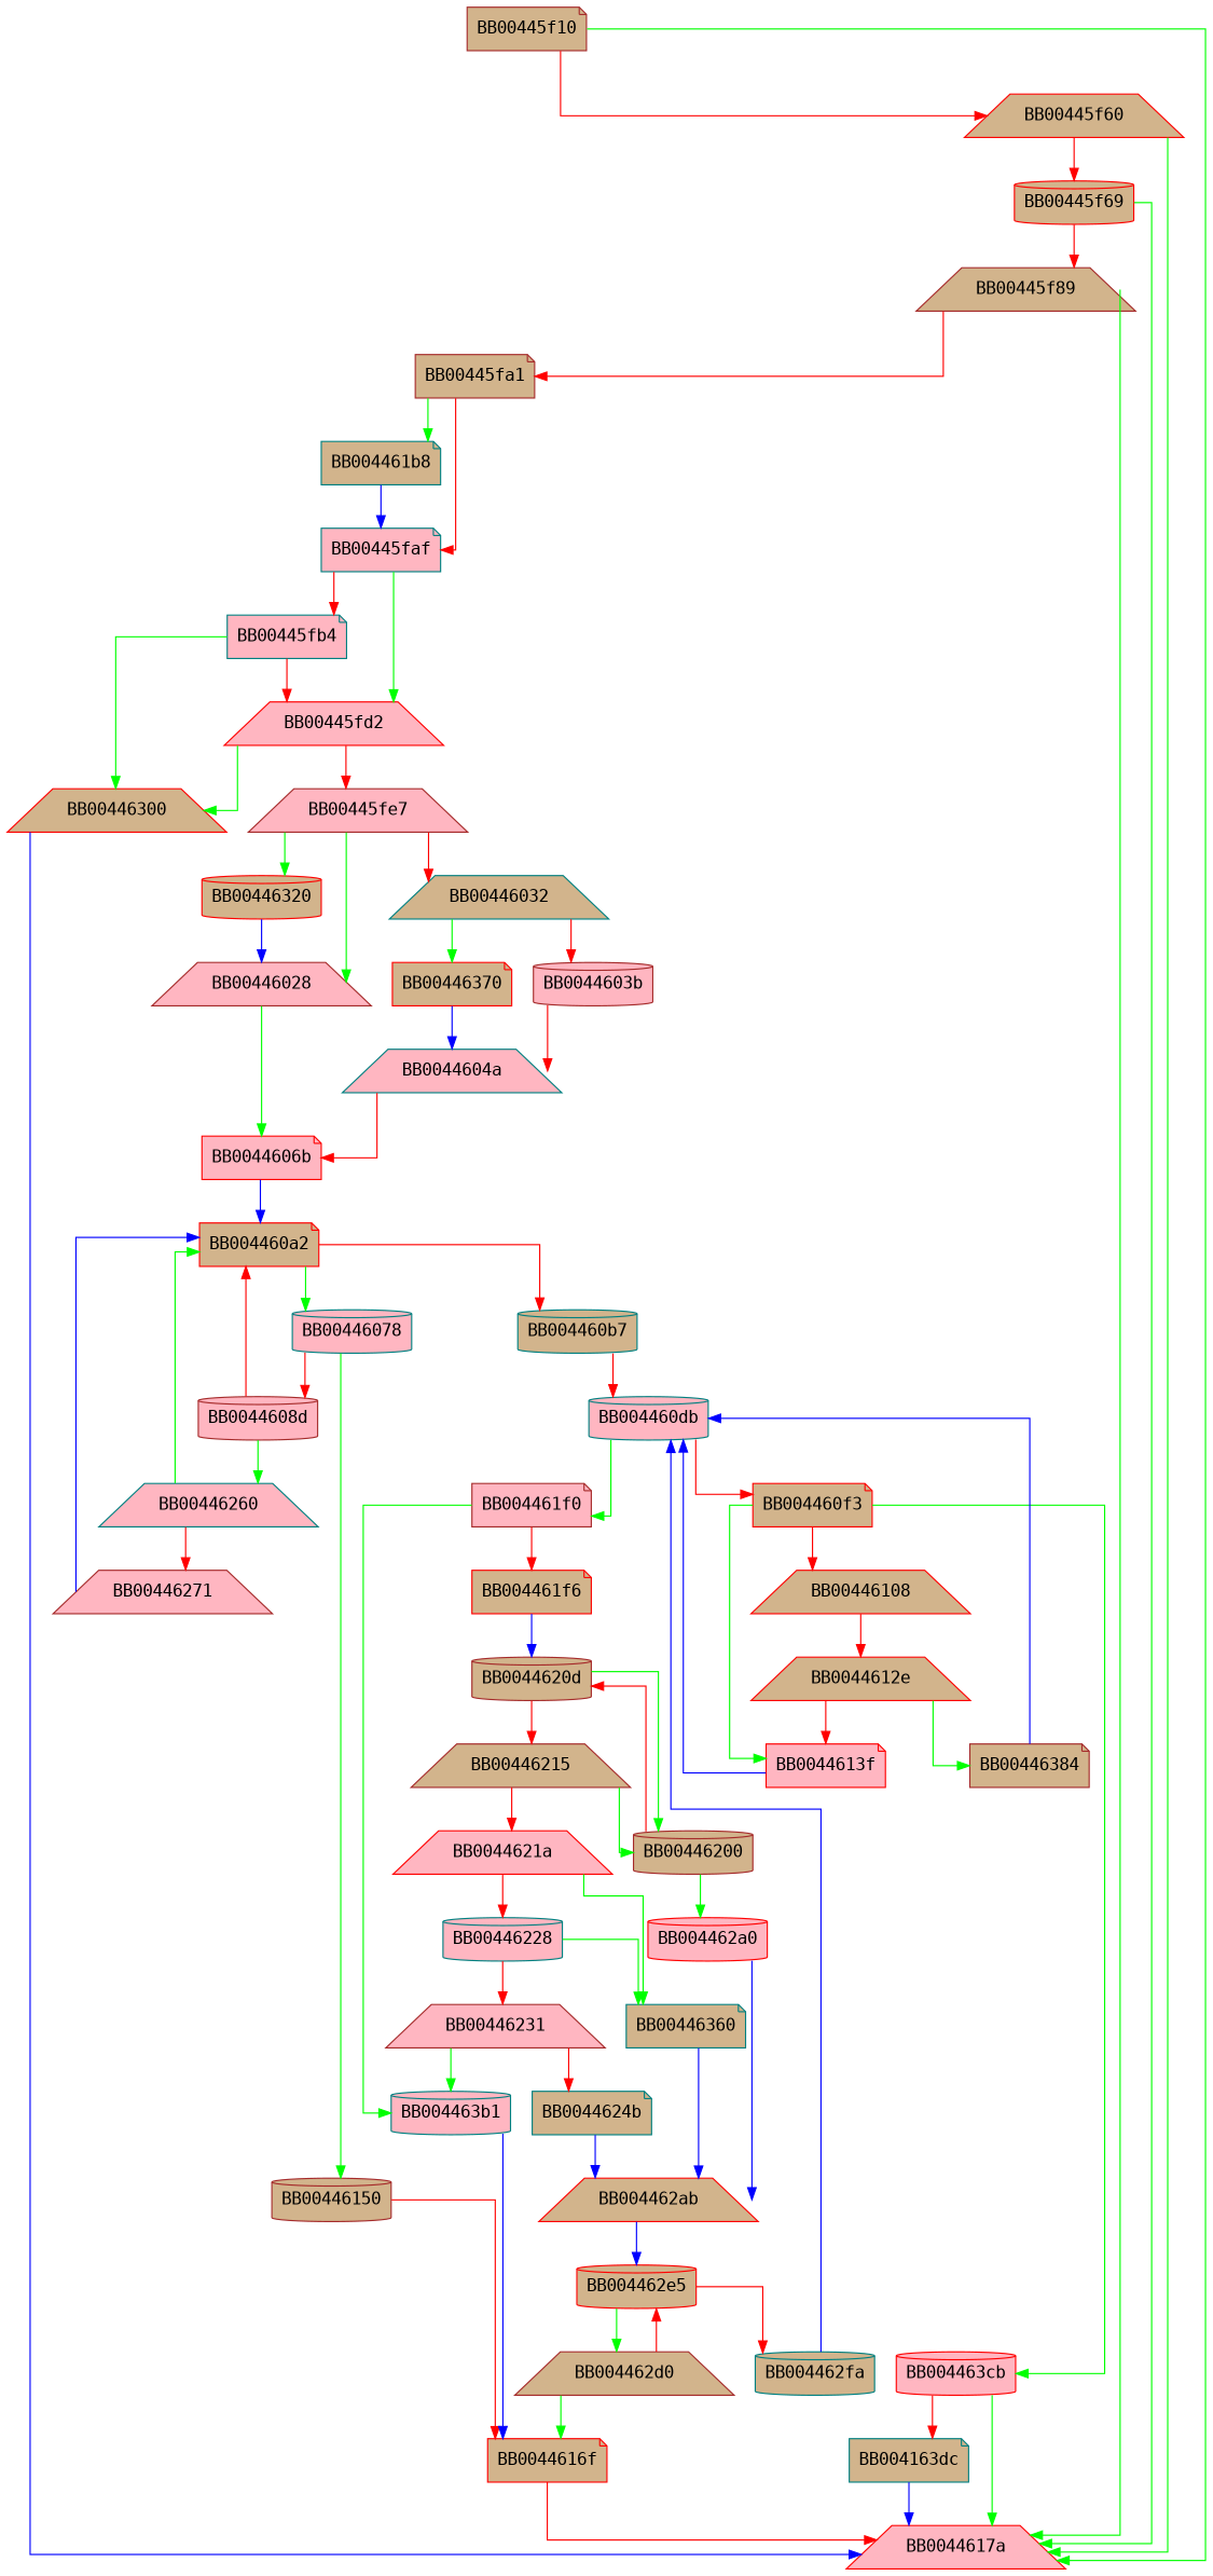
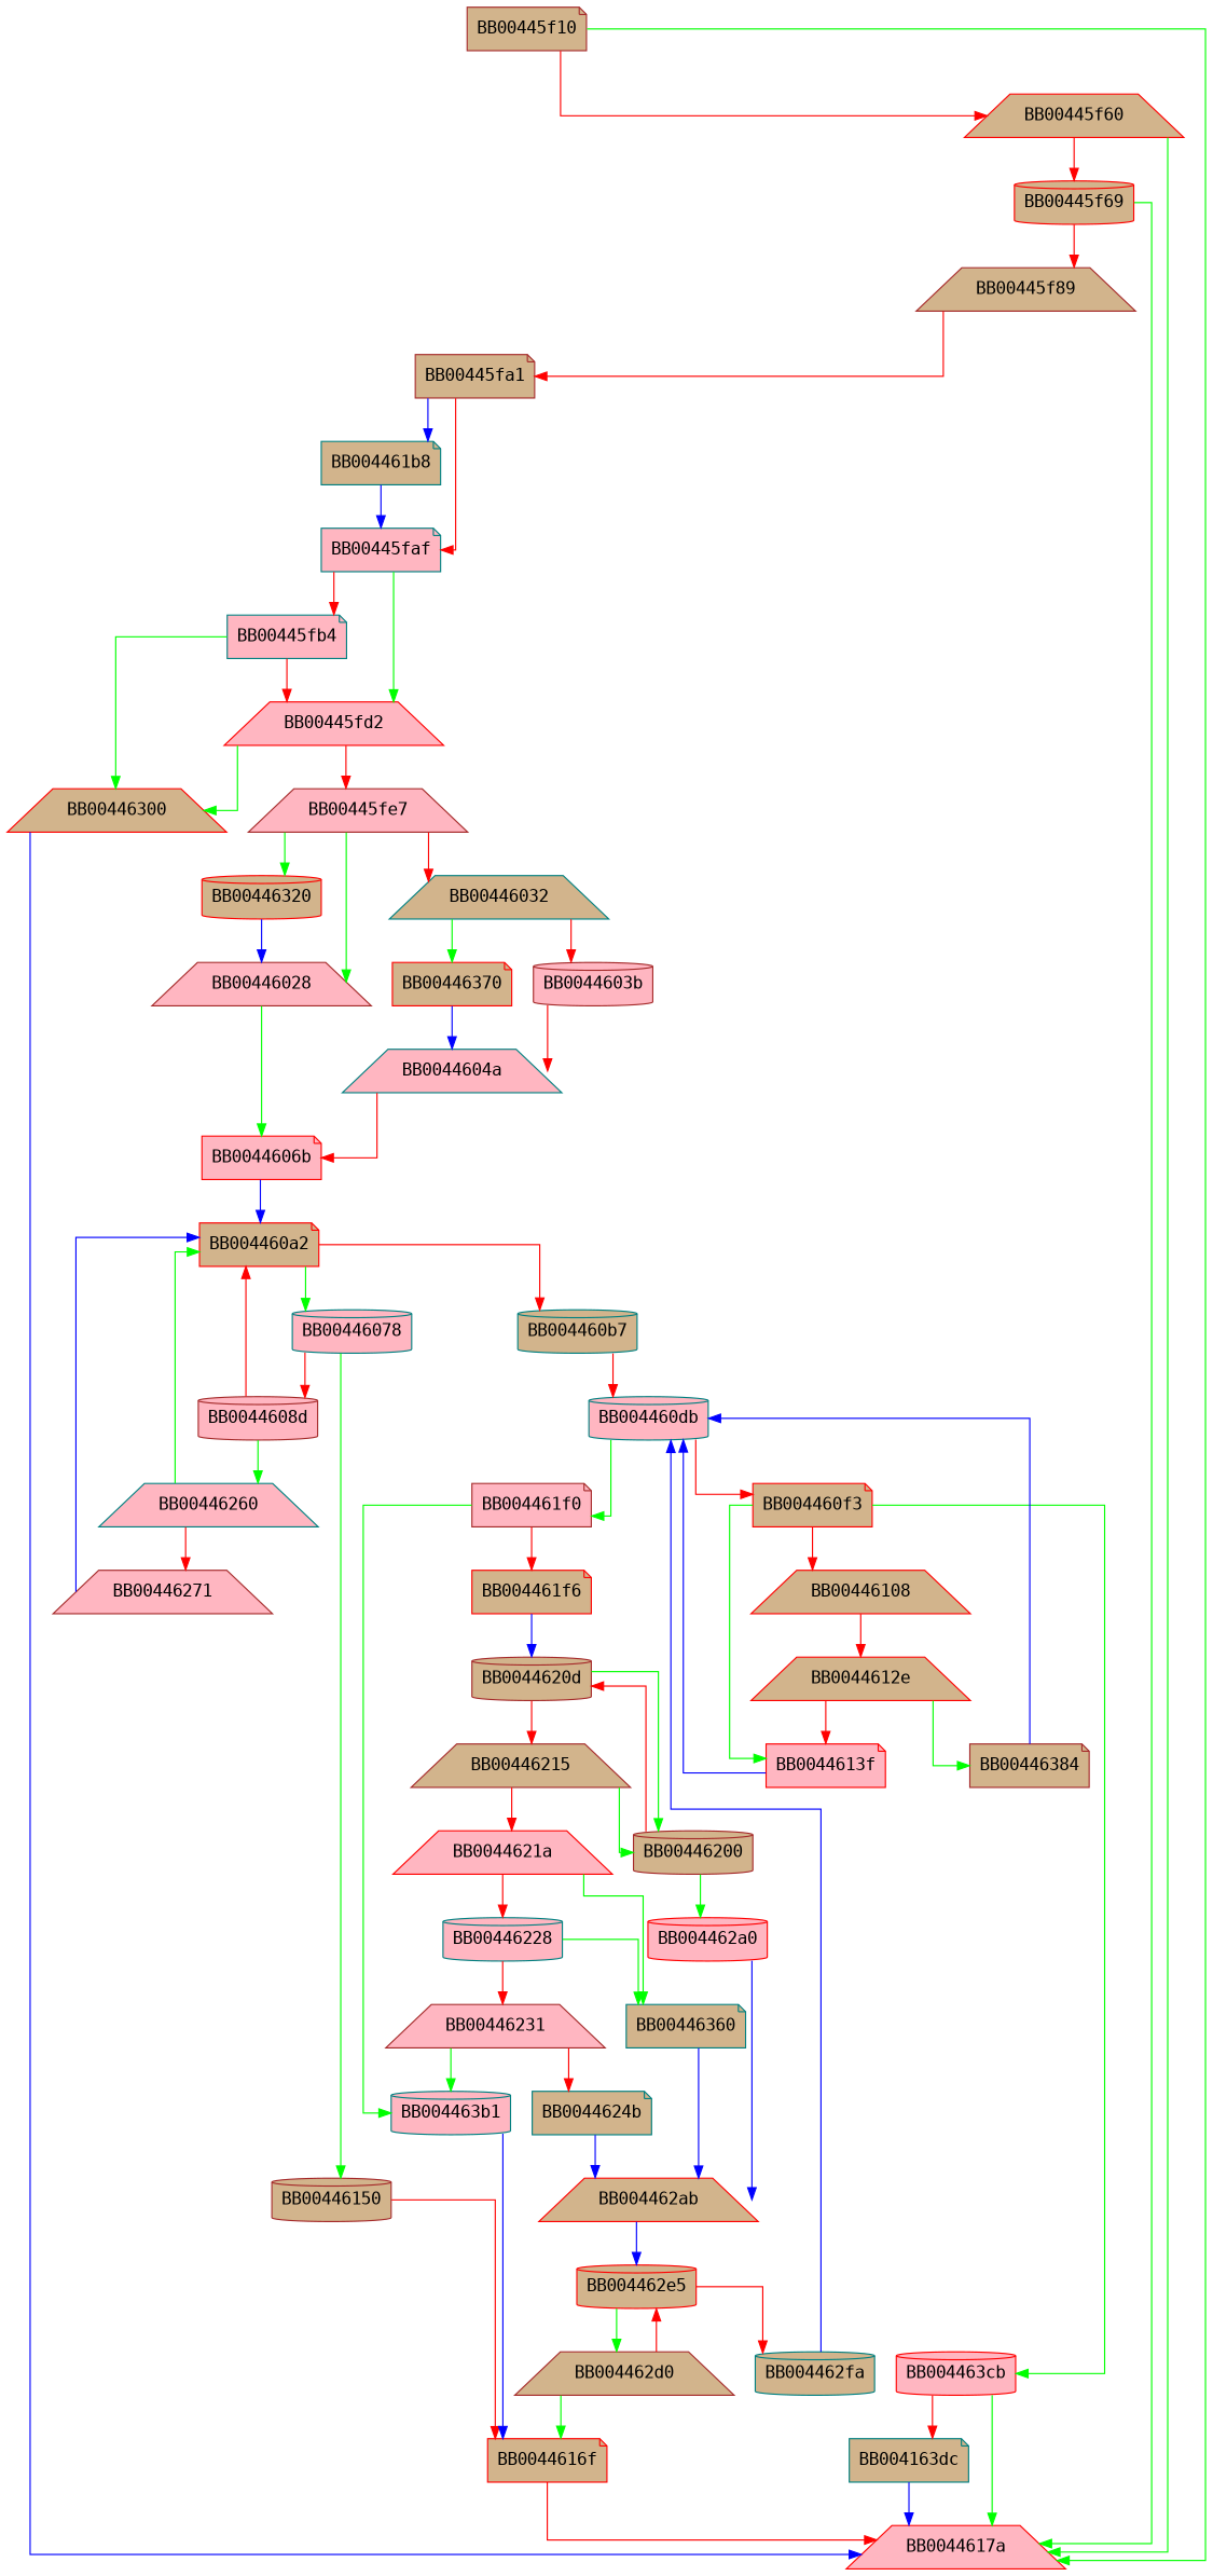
  digraph {
    fontname="DejaVu Sans Mono"
    splines=ortho
    node [color=red fillcolor=tan fontname="DejaVu Sans Mono" shape=trapezium style=filled]
    edge [color=red fontname="DejaVu Sans Mono"]
    BB00445f10 [color=brown shape=note]
    BB0044617a [fillcolor=lightpink]
    BB00445f60
    BB00445f69 [shape=cylinder]
    BB00445f89 [color=brown]
    BB00445fa1 [color=brown shape=note]
    BB004461b8 [color=teal shape=note]
    BB00445faf [color=teal fillcolor=lightpink shape=note]
    BB00445fd2 [fillcolor=lightpink]
    BB00445fb4 [color=teal fillcolor=lightpink shape=note]
    BB00446300
    BB00445fe7 [color=brown fillcolor=lightpink]
    BB00446320 [shape=cylinder]
    BB00446028 [color=brown fillcolor=lightpink]
    BB00446032 [color=teal]
    BB0044606b [fillcolor=lightpink shape=note]
    BB004460a2 [shape=note]
    BB00446370 [shape=note]
    BB0044603b [color=brown fillcolor=lightpink shape=cylinder]
    BB00446078 [color=teal fillcolor=lightpink shape=cylinder]
    BB004460b7 [color=teal shape=cylinder]
    BB0044604a [color=teal fillcolor=lightpink]
    BB00446150 [color=brown shape=cylinder]
    BB0044608d [color=brown fillcolor=lightpink shape=cylinder]
    BB004460db [color=teal fillcolor=lightpink shape=cylinder]
    BB0044616f [shape=note]
    BB00446260 [color=teal fillcolor=lightpink]
    BB00446271 [color=brown fillcolor=lightpink]
    BB004461f0 [color=brown fillcolor=lightpink shape=note]
    BB004460f3 [shape=note]
    BB004463b1 [color=teal fillcolor=lightpink shape=cylinder]
    BB004461f6 [shape=note]
    BB004463cb [fillcolor=lightpink shape=cylinder]
    BB00446108
    BB0044613f [fillcolor=lightpink shape=note]
    BB0044620d [color=brown shape=cylinder]
    n37 [color=teal label=BB004163dc shape=note]
    BB0044612e
    BB00446384 [color=brown shape=note]
    BB00446200 [color=brown shape=cylinder]
    BB00446215 [color=brown]
    BB004462a0 [fillcolor=lightpink shape=cylinder]
    BB0044621a [fillcolor=lightpink]
    BB004462ab
    BB004462e5 [shape=cylinder]
    BB00446360 [color=teal shape=note]
    BB00446228 [color=teal fillcolor=lightpink shape=cylinder]
    BB00446231 [color=brown fillcolor=lightpink]
    BB0044624b [color=teal shape=note]
    BB004462d0 [color=brown]
    BB004462fa [color=teal shape=cylinder]
    BB00445f10 -> BB0044617a [color=green]
    BB00445f10 -> BB00445f60
    BB00445f60 -> BB0044617a [color=green]
    BB00445f60 -> BB00445f69
    BB00445f69 -> BB0044617a [color=green]
    BB00445f69 -> BB00445f89
-   BB00445f89 -> BB0044617a [color=green]
    BB00445f89 -> BB00445fa1
-   BB00445fa1 -> BB004461b8 [color=green]
+   BB00445fa1 -> BB004461b8 [color=blue]
    BB00445fa1 -> BB00445faf
    BB004461b8 -> BB00445faf [color=blue]
    BB00445faf -> BB00445fd2 [color=green]
    BB00445faf -> BB00445fb4
    BB00445fd2 -> BB00446300 [color=green]
    BB00445fd2 -> BB00445fe7
    BB00445fb4 -> BB00445fd2
    BB00445fb4 -> BB00446300 [color=green]
    BB00446300 -> BB0044617a [color=blue]
    BB00445fe7 -> BB00446320 [color=green]
    BB00445fe7 -> BB00446028 [color=green]
    BB00445fe7 -> BB00446032
    BB00446320 -> BB00446028 [color=blue]
    BB00446028 -> BB0044606b [color=green]
    BB00446032 -> BB00446370 [color=green]
    BB00446032 -> BB0044603b
    BB0044606b -> BB004460a2 [color=blue]
    BB004460a2 -> BB00446078 [color=green]
    BB004460a2 -> BB004460b7
    BB00446370 -> BB0044604a [color=blue]
    BB0044603b -> BB0044604a
    BB00446078 -> BB00446150 [color=green]
    BB00446078 -> BB0044608d
    BB004460b7 -> BB004460db
    BB0044604a -> BB0044606b
    BB00446150 -> BB0044616f
    BB0044608d -> BB004460a2
    BB0044608d -> BB00446260 [color=green]
    BB004460db -> BB004461f0 [color=green]
    BB004460db -> BB004460f3
    BB0044616f -> BB0044617a
    BB00446260 -> BB004460a2 [color=green]
    BB00446260 -> BB00446271
    BB00446271 -> BB004460a2 [color=blue]
    BB004461f0 -> BB004463b1 [color=green]
    BB004461f0 -> BB004461f6
    BB004460f3 -> BB004463cb [color=green]
    BB004460f3 -> BB00446108
    BB004460f3 -> BB0044613f [color=green]
    BB004463b1 -> BB0044616f [color=blue]
    BB004461f6 -> BB0044620d [color=blue]
    BB004463cb -> BB0044617a [color=green]
    BB004463cb -> n37
    BB00446108 -> BB0044612e
    BB0044613f -> BB004460db [color=blue]
    BB0044620d -> BB00446200 [color=green]
    BB0044620d -> BB00446215
    n37 -> BB0044617a [color=blue]
    BB0044612e -> BB0044613f
    BB0044612e -> BB00446384 [color=green]
    BB00446384 -> BB004460db [color=blue]
    BB00446200 -> BB0044620d
    BB00446200 -> BB004462a0 [color=green]
    BB00446215 -> BB00446200 [color=green]
    BB00446215 -> BB0044621a
    BB004462a0 -> BB004462ab [color=blue]
    BB0044621a -> BB00446360 [color=green]
    BB0044621a -> BB00446228
    BB004462ab -> BB004462e5 [color=blue]
    BB004462e5 -> BB004462d0 [color=green]
    BB004462e5 -> BB004462fa
    BB00446360 -> BB004462ab [color=blue]
    BB00446228 -> BB00446360 [color=green]
    BB00446228 -> BB00446231
    BB00446231 -> BB004463b1 [color=green]
    BB00446231 -> BB0044624b
    BB0044624b -> BB004462ab [color=blue]
    BB004462d0 -> BB0044616f [color=green]
    BB004462d0 -> BB004462e5
    BB004462fa -> BB004460db [color=blue]
  }
